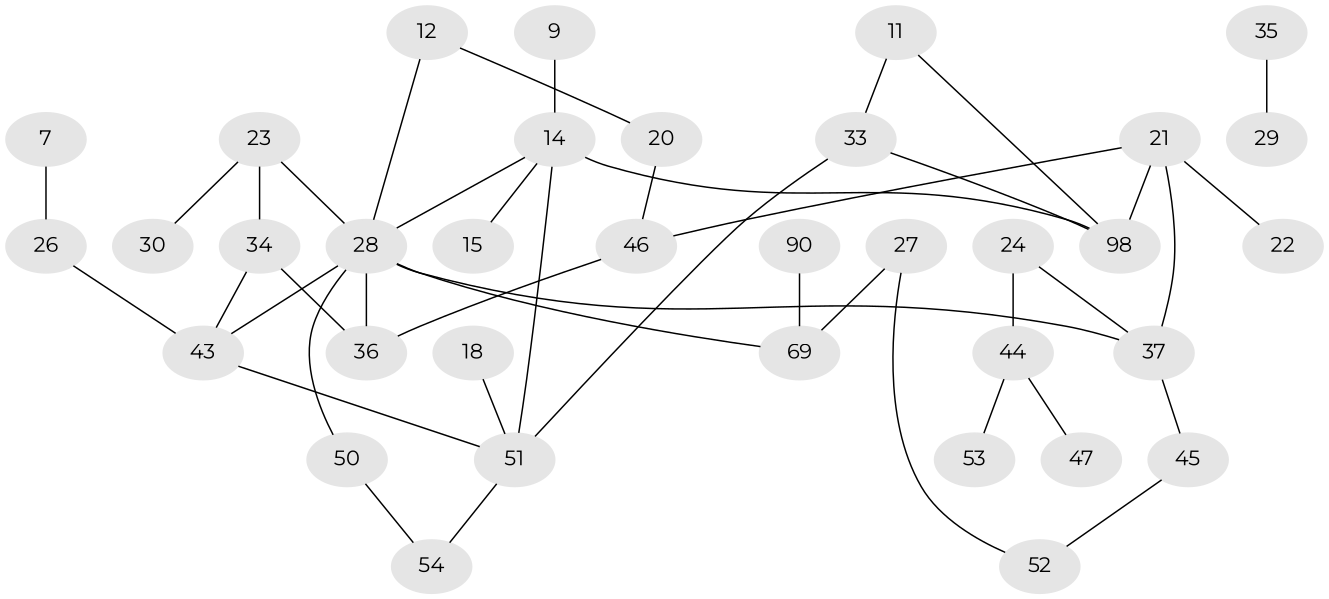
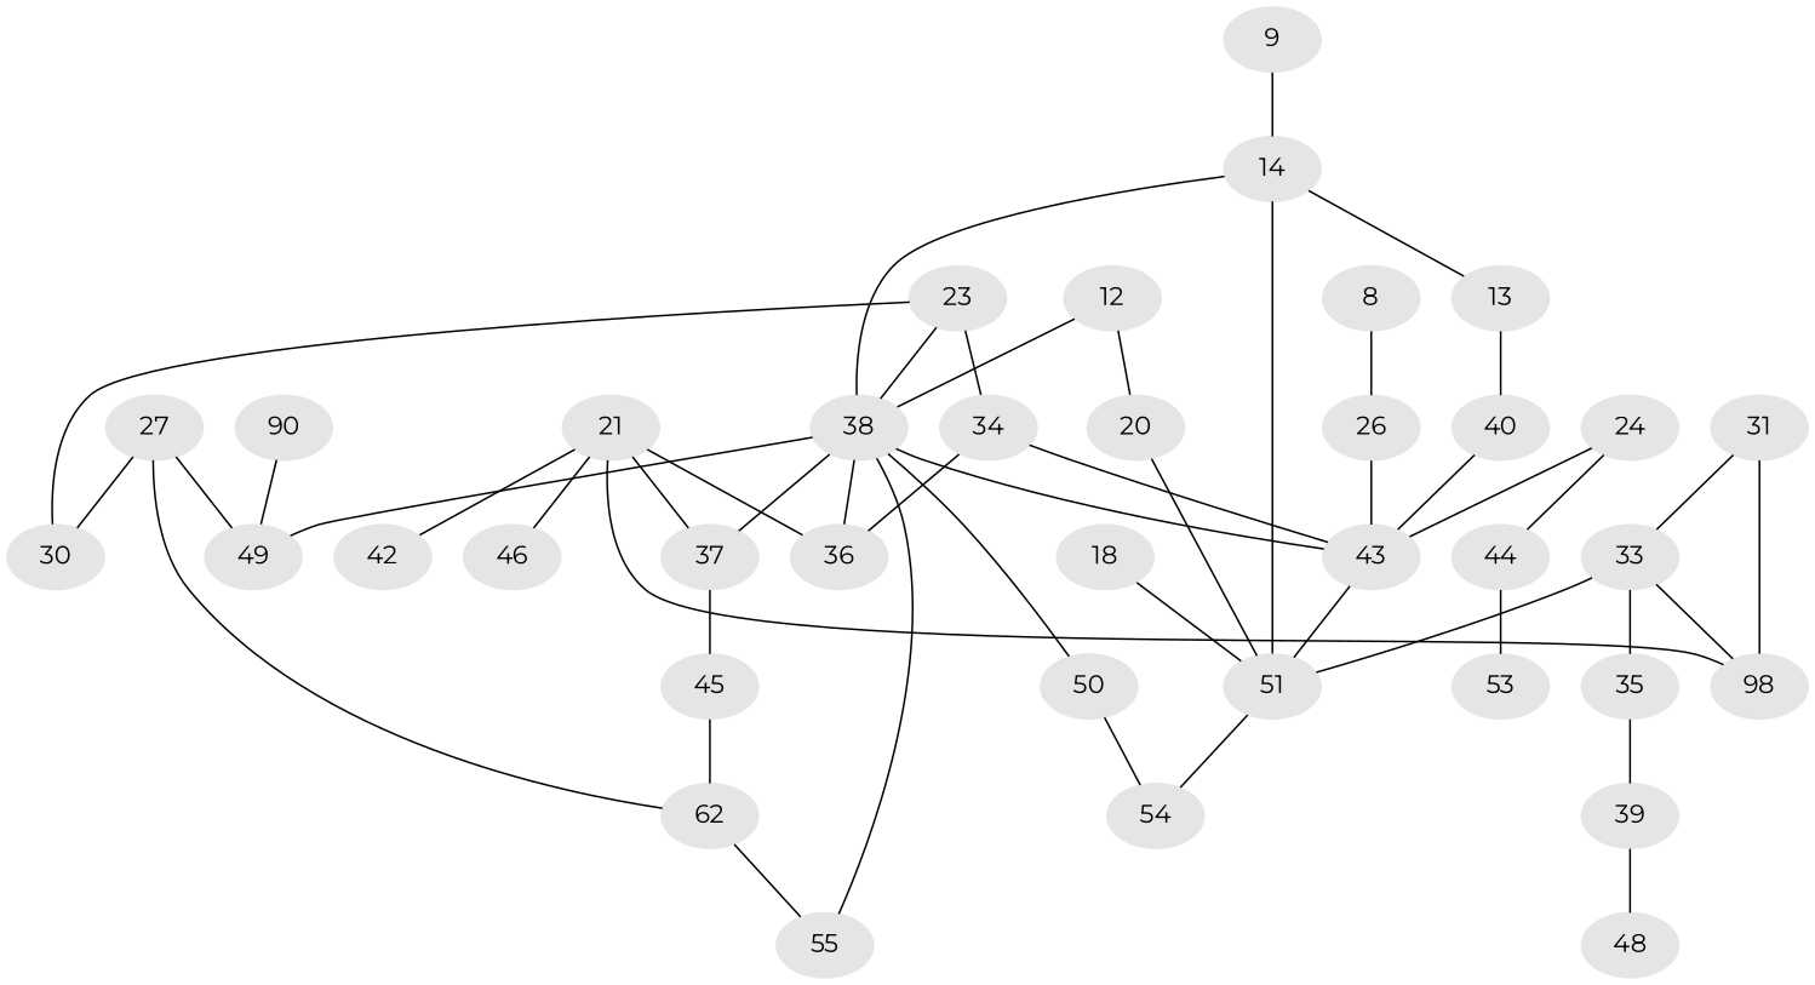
  graph {
    fontname=Montserrat
    node [color=gray90 fontname=Montserrat style=filled]
    edge [fontname=Montserrat]
-   7
+   7 [label=8]
    26
    43 [super="+4+32"]
-   28 [super="+2"]
-   49 [super="+5" label=69]
+   28 [super="+2" label=38]
+   49 [super="+5"]
    36
    37 [super="+13"]
    50
+   55
    14 [super="+3"]
-   15
+   15 [label=13]
    n12 [label=98 super="+22+29"]
    51 [super="+19+41"]
    9
    n15 [label=90]
    12
    20
+   40
    44 [super="+17"]
-   47
    53
    54
    18
    21
-   42 [label=22]
+   42
    46
    45
    23
    30
    34
    24
    27
-   52
+   52 [label=62]
    33 [super="+25"]
    35
-   31 [label=11]
-   39 [label=29]
+   31
+   39
+   48
    7 -- 26
    26 -- 43
    43 -- 51
    28 -- 43
    28 -- 49 [weight=2]
    28 -- 36
    28 -- 37
    28 -- 50
+   28 -- 55
    37 -- 45
    50 -- 54
    14 -- 28
    14 -- 15
-   14 -- n12 [weight=3]
    14 -- 51 [weight=2]
+   15 -- 40
    51 -- 54
    9 -- 14
    n15 -- 49
    12 -- 28
    12 -- 20
-   20 -- 46
-   44 -- 47
+   20 -- 51
+   40 -- 43
    44 -- 53
    18 -- 51 [weight=2]
-   46 -- 36
+   21 -- 36
    21 -- 37
    21 -- n12
    21 -- 42
    21 -- 46
    45 -- 52
    23 -- 28
    23 -- 30
    23 -- 34
    34 -- 43
    34 -- 36
-   24 -- 37
+   24 -- 43
    24 -- 44
    27 -- 49
+   27 -- 30
    27 -- 52
+   52 -- 55
    33 -- n12
    33 -- 51 [weight=2]
+   33 -- 35 [weight=2]
    35 -- 39
    31 -- n12
    31 -- 33
+   39 -- 48
  }
